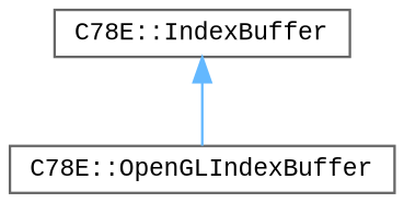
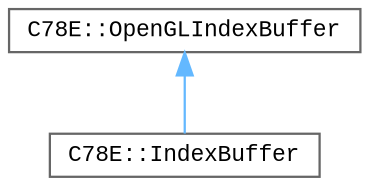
  digraph {
    rankdir=TB
    fontname="Liberation Mono"
    node [color=grey40 fillcolor=white fontname="Liberation Mono" fontsize=10 shape=box style=filled]
    n1 [height=0.2 label="C78E::IndexBuffer" width=0.4]
    n2 [height=0.2 label="C78E::OpenGLIndexBuffer" width=0.4]
-   n1 -> n2 [color=steelblue1 dir=back fontname="Liberation Mono" fontsize=10 labelfontname=Helvetica labelfontsize=10 style=solid]
+   n2 -> n1 [color=steelblue1 dir=back fontname="Liberation Mono" fontsize=10 labelfontname=Helvetica labelfontsize=10 style=solid]
  }
